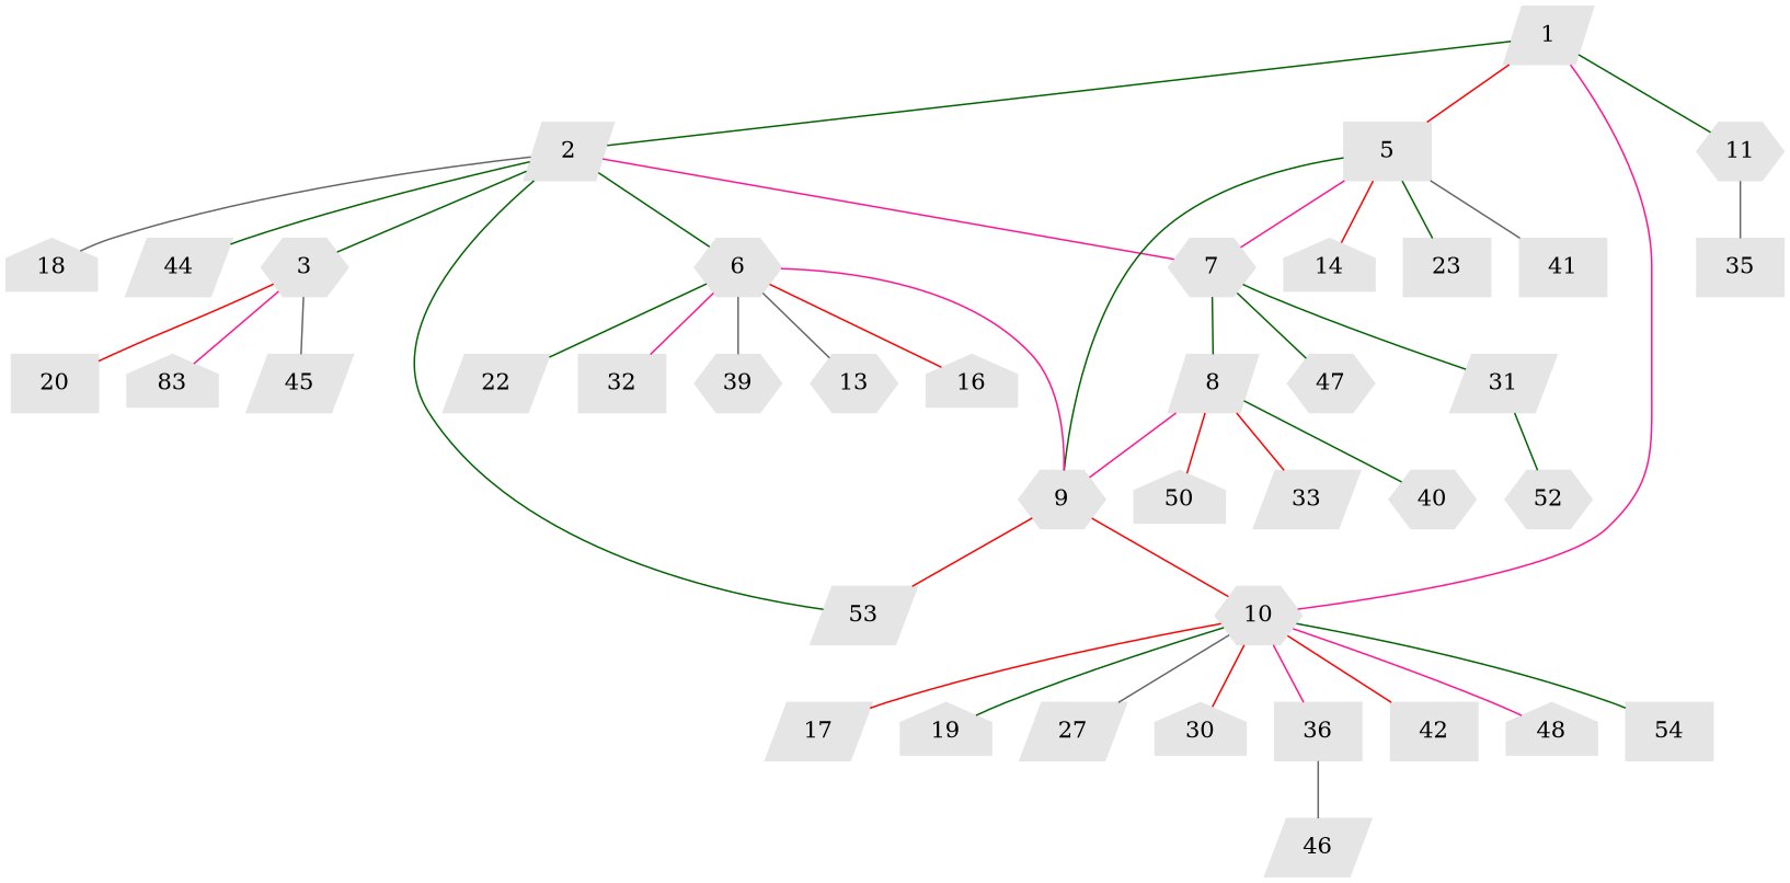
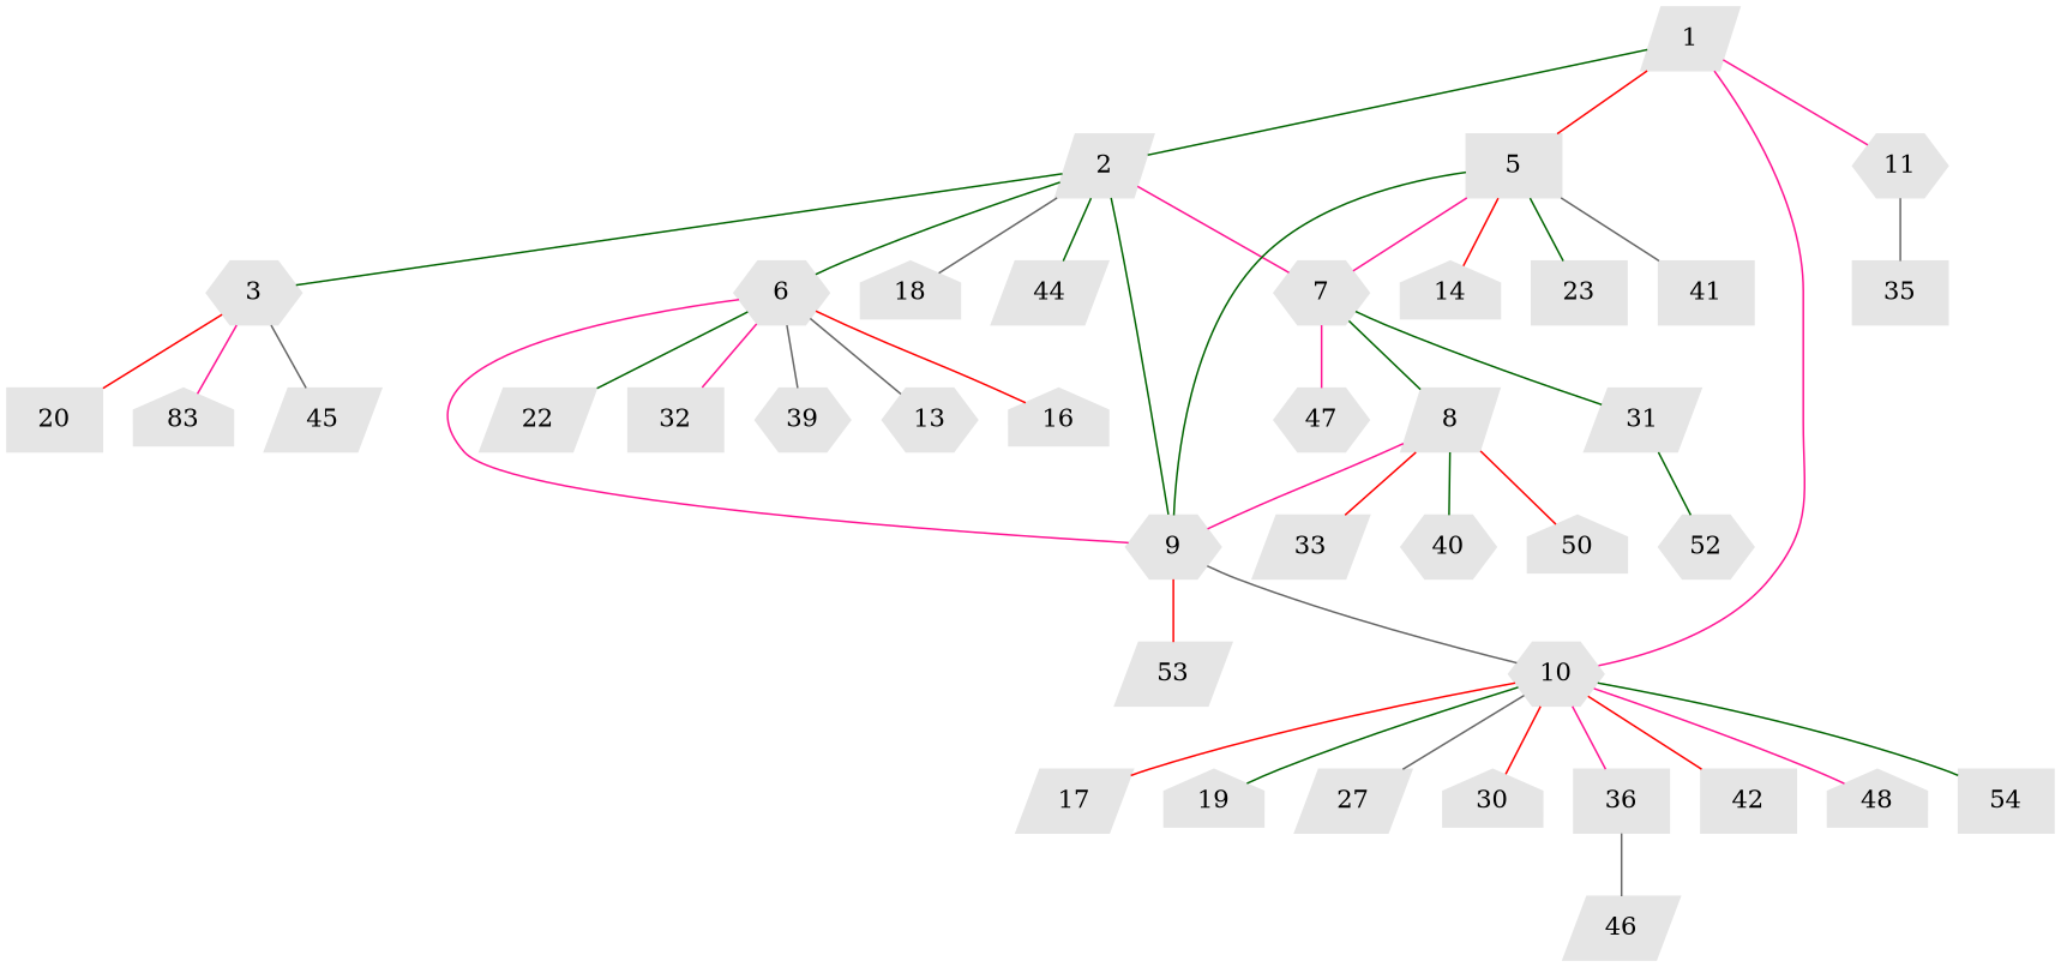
  graph {
    node [color=gray90 shape=parallelogram style=filled]
    edge [color=darkgreen]
    1 [super="+29"]
    2 [super="+4"]
    5 [shape=box super="+12"]
    10 [shape=hexagon super="+24"]
    11 [shape=hexagon super="+37"]
    3 [shape=hexagon super="+34"]
    6 [shape=hexagon super="+21"]
    7 [shape=hexagon super="+28"]
    9 [shape=hexagon super="+26"]
    18 [shape=house]
    44
    14 [shape=house]
    23 [shape=box]
    41 [shape=box]
    17
    19 [shape=house]
    27
    30 [shape=house]
    36 [shape=box super="+38"]
    42 [shape=box]
    48 [shape=house]
    54 [shape=box]
    35 [shape=box super="+49"]
    20 [shape=box super="+25"]
    n25 [label=83 shape=house]
    45
    13 [shape=hexagon]
    16 [shape=house]
    22
    32 [shape=box]
    39 [shape=hexagon]
    8 [super="+15"]
    31 [super="+51"]
    47 [shape=hexagon]
    53
    33
    40 [shape=hexagon]
    50 [shape=house]
    52 [shape=hexagon]
    46
    1 -- 2
    1 -- 5 [color=red]
    1 -- 10 [color=deeppink]
-   1 -- 11
+   1 -- 11 [color=deeppink]
    2 -- 3
    2 -- 6
    2 -- 7 [color=deeppink weight=2]
-   2 -- 53
+   2 -- 9
    2 -- 18 [color=gray40]
    2 -- 44
    5 -- 7 [color=deeppink]
    5 -- 9
    5 -- 14 [color=red]
    5 -- 23
    5 -- 41 [color=gray40]
    10 -- 17 [color=red]
    10 -- 19
    10 -- 27 [color=gray40]
    10 -- 30 [color=red]
    10 -- 36 [color=deeppink]
    10 -- 42 [color=red]
    10 -- 48 [color=deeppink]
    10 -- 54
    11 -- 35 [color=gray40]
    3 -- 20 [color=red]
    3 -- n25 [color=deeppink]
    3 -- 45 [color=gray40]
    6 -- 9 [color=deeppink]
    6 -- 13 [color=gray40]
    6 -- 16 [color=red]
    6 -- 22
    6 -- 32 [color=deeppink]
    6 -- 39 [color=gray40]
    7 -- 8
    7 -- 31
-   7 -- 47
-   9 -- 10 [color=red]
+   7 -- 47 [color=deeppink]
+   9 -- 10 [color=gray40]
    9 -- 53 [color=red]
    36 -- 46 [color=gray40]
    8 -- 9 [color=deeppink]
    8 -- 33 [color=red]
    8 -- 40
    8 -- 50 [color=red]
    31 -- 52
  }
